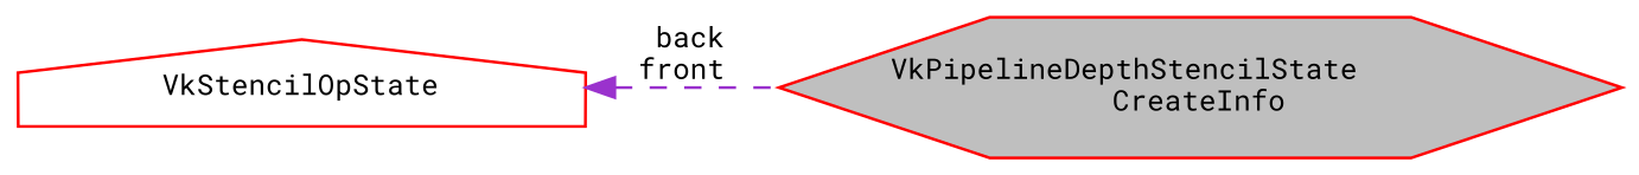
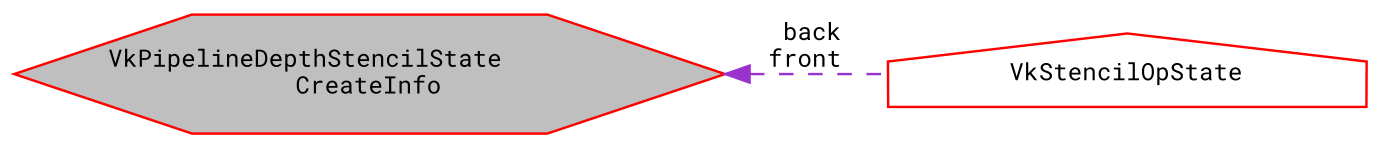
  digraph {
    rankdir=LR
    fontname="Roboto Mono"
    node [color=red fontname="Roboto Mono" fontsize=10 style=filled]
    n1 [fillcolor=grey75 fontcolor=black height=0.2 label="VkPipelineDepthStencilState\lCreateInfo" shape=hexagon width=0.4]
    n2 [fillcolor=white height=0.2 label=VkStencilOpState shape=house width=0.4]
-   n2 -> n1 [color=darkorchid3 dir=back fontname="Roboto Mono" fontsize=10 label=" back\nfront" labelfontname=Helvetica labelfontsize=10 style=dashed]
+   n1 -> n2 [color=darkorchid3 dir=back fontname="Roboto Mono" fontsize=10 label=" back\nfront" labelfontname=Helvetica labelfontsize=10 style=dashed]
  }
